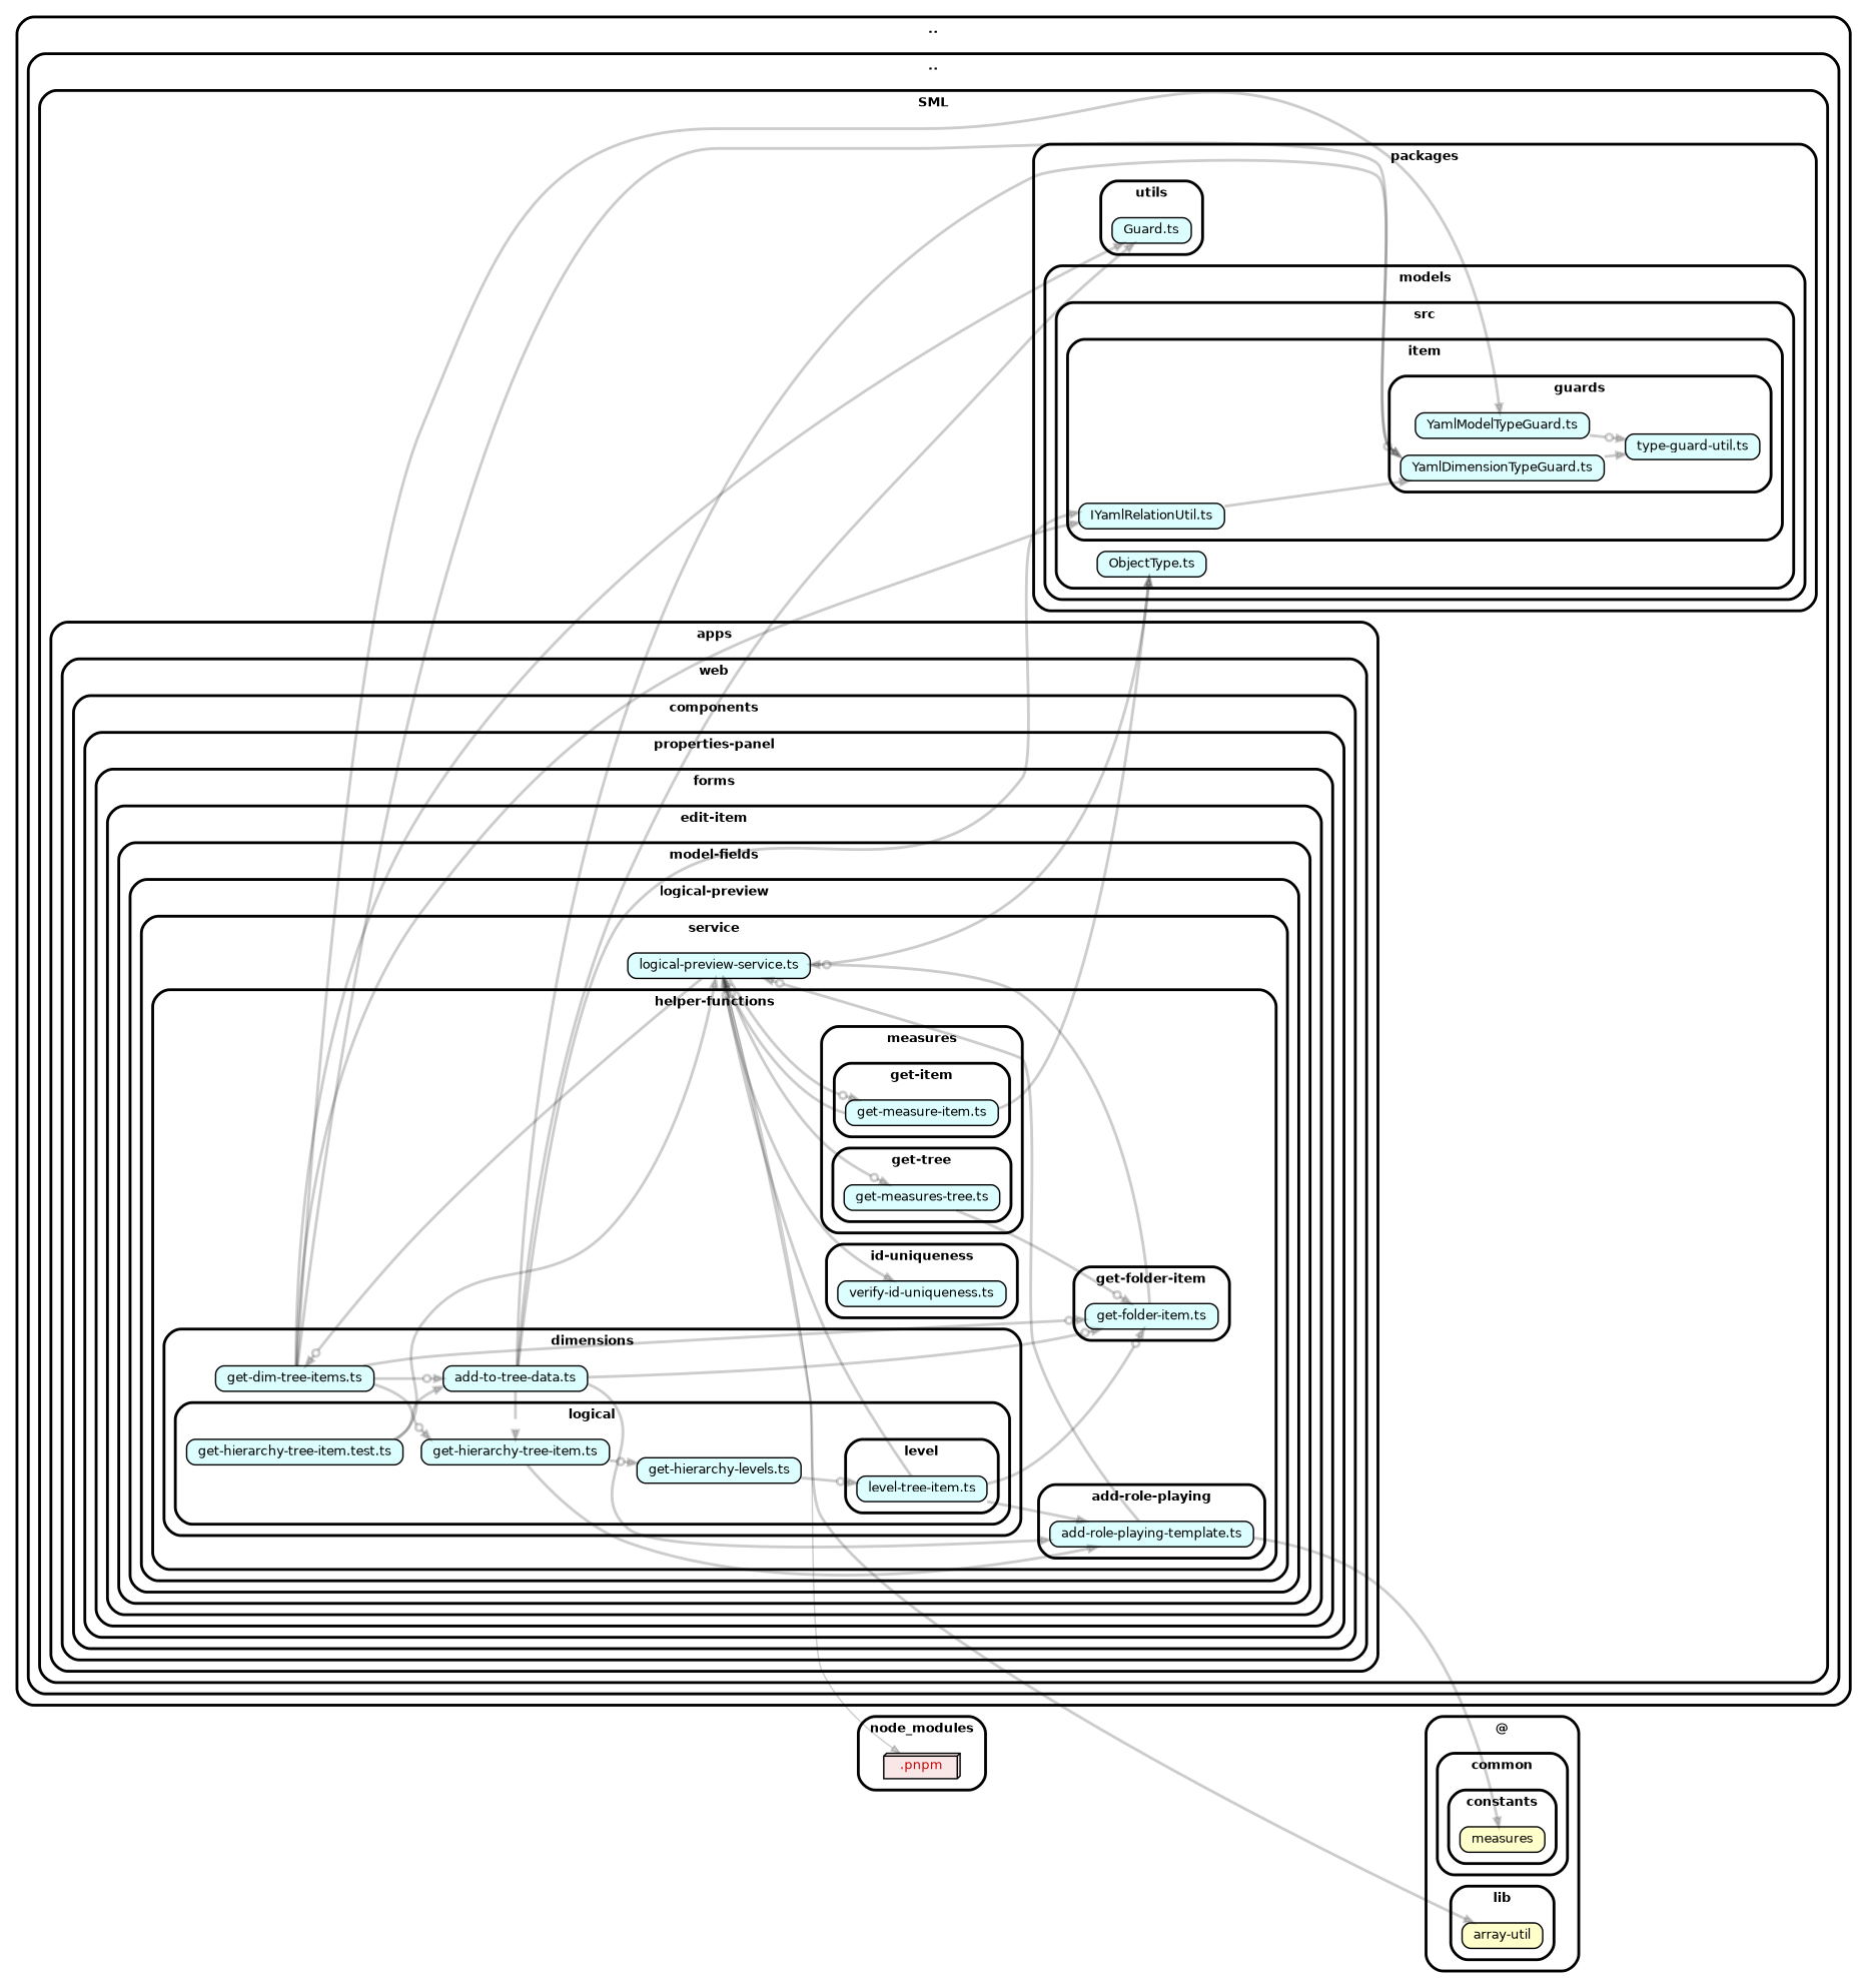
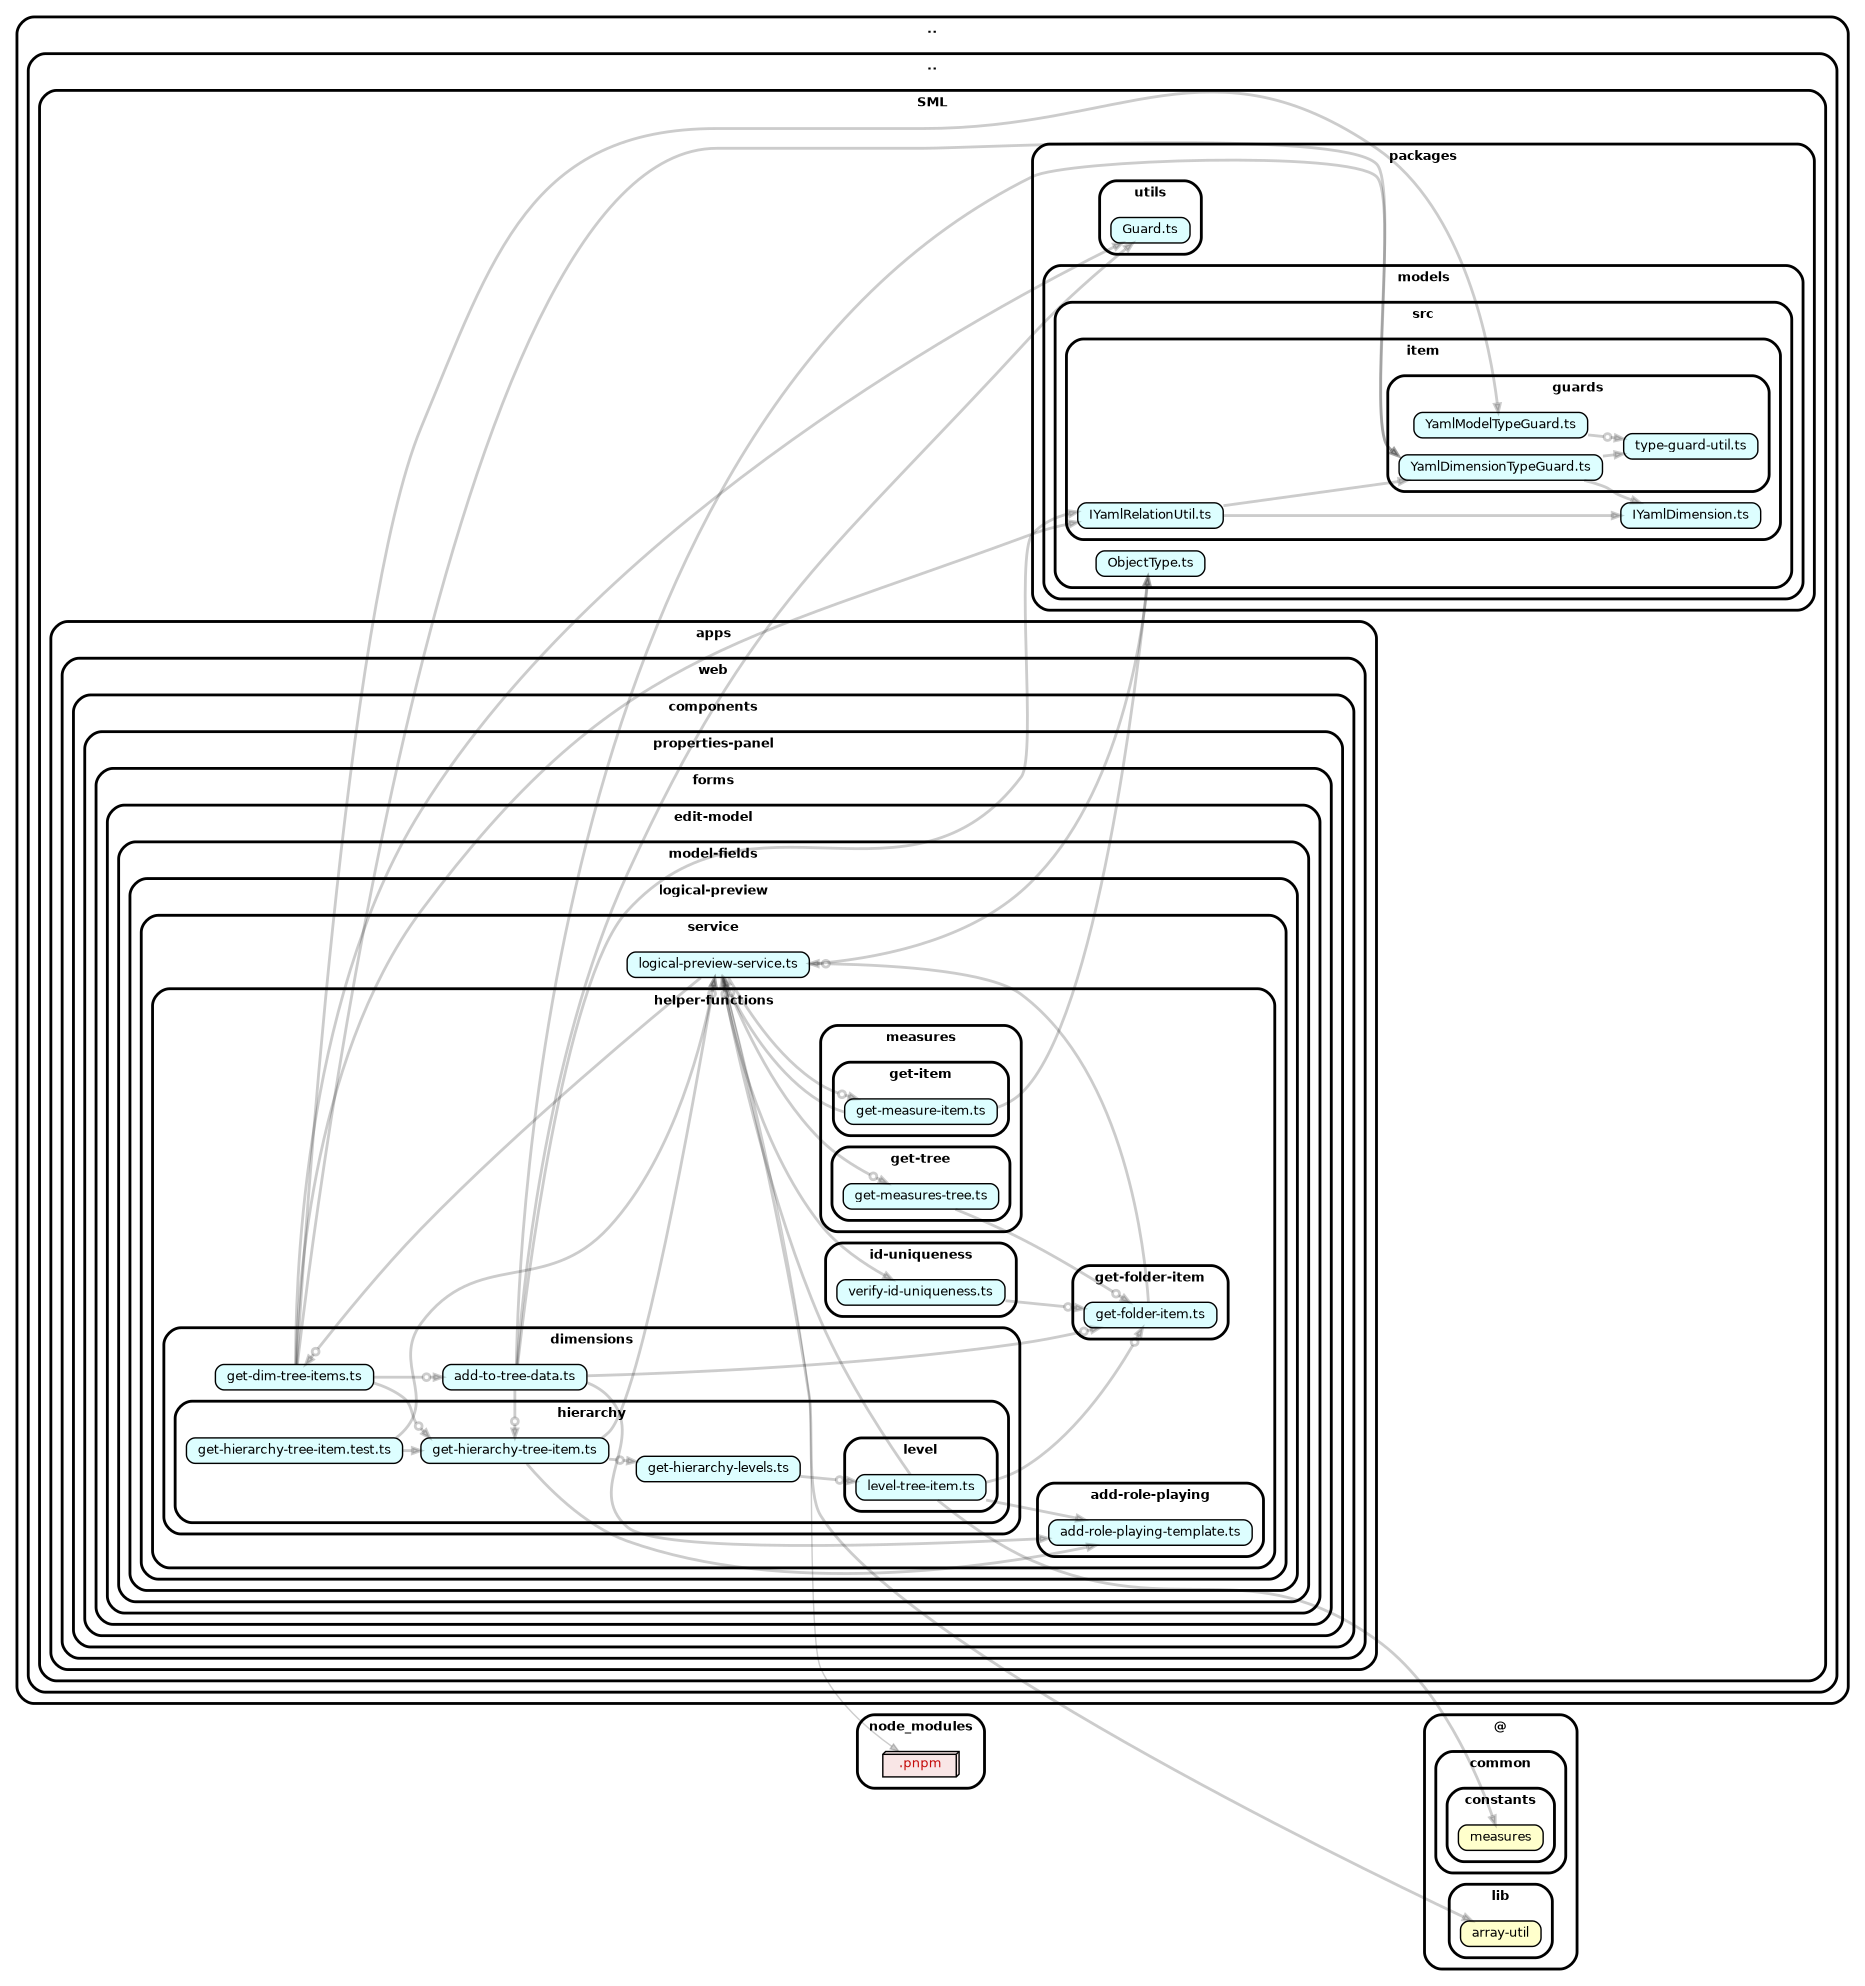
  strict digraph {
    compound=true
    fillcolor="#ffffff"
    fontname="Helvetica-bold"
    fontsize=9
    nodesep=0.16
    rankdir=LR
    ranksep=0.18
    splines=true
    style="rounded,bold,filled"
    node [color=black fillcolor="#ddfeff" fontcolor=black fontname=Helvetica fontsize=9 shape=box style="rounded, filled"]
    edge [arrowhead=normal arrowsize=0.6 color="#00000033" fontname=Helvetica fontsize=9 penwidth=2.0]
    n1 [height=0.2 label=<add-role-playing-template.ts>]
    n2 [height=0.2 label=<level-tree-item.ts>]
    n3 [height=0.2 label=<get-hierarchy-tree-item.ts>]
    n4 [height=0.2 label=<get-hierarchy-levels.ts>]
    n5 [height=0.2 label=<get-hierarchy-tree-item.test.ts>]
    n6 [height=0.2 label=<add-to-tree-data.ts>]
    n7 [height=0.2 label=<get-dim-tree-items.ts>]
    n8 [height=0.2 label=<get-folder-item.ts>]
    n9 [height=0.2 label=<verify-id-uniqueness.ts>]
    n10 [height=0.2 label=<get-measures-tree.ts>]
    n11 [height=0.2 label=<get-measure-item.ts>]
    n12 [height=0.2 label=<logical-preview-service.ts>]
    n13 [height=0.2 label=<YamlDimensionTypeGuard.ts>]
    n14 [height=0.2 label=<YamlModelTypeGuard.ts>]
    n15 [height=0.2 label=<type-guard-util.ts>]
    n16 [height=0.2 label=<IYamlRelationUtil.ts>]
+   n17 [height=0.2 label=<IYamlDimension.ts>]
    n18 [height=0.2 label=<ObjectType.ts>]
    n19 [height=0.2 label=<Guard.ts>]
    n20 [fillcolor="#ffffcc" height=0.2 label=measures]
    n21 [fillcolor="#ffffcc" height=0.2 label=<array-util>]
    n22 [fillcolor="#c40b0a1a" fontcolor="#c40b0a" height=0.2 label=<.pnpm> shape=box3d]
    subgraph cluster_1 {
      label=".."
      subgraph cluster_2 {
        label=".."
        subgraph cluster_3 {
          label=SML
          subgraph cluster_4 {
            label=apps
            subgraph cluster_5 {
              label=web
              subgraph cluster_6 {
                label=components
                subgraph cluster_7 {
                  label="properties-panel"
                  subgraph cluster_8 {
                    label=forms
                    subgraph cluster_9 {
-                     label="edit-item"
+                     label="edit-model"
                      subgraph cluster_10 {
                        label="model-fields"
                        subgraph cluster_11 {
                          label="logical-preview"
                          subgraph cluster_12 {
                            label=service
                            n12
                            subgraph cluster_13 {
                              label="helper-functions"
                              subgraph cluster_14 {
                                label="add-role-playing"
                                n1
                              }
                              subgraph cluster_15 {
                                label=dimensions
                                n6
                                n7
                                subgraph cluster_16 {
-                                 label=logical
+                                 label=hierarchy
                                  n3
                                  n4
                                  n5
                                  subgraph cluster_17 {
                                    label=level
                                    n2
                                  }
                                }
                              }
                              subgraph cluster_18 {
                                label="get-folder-item"
                                n8
                              }
                              subgraph cluster_19 {
                                label="id-uniqueness"
                                n9
                              }
                              subgraph cluster_20 {
                                label=measures
                                subgraph cluster_21 {
                                  label="get-tree"
                                  n10
                                }
                                subgraph cluster_22 {
                                  label="get-item"
                                  n11
                                }
                              }
                            }
                          }
                        }
                      }
                    }
                  }
                }
              }
            }
          }
          subgraph cluster_23 {
            label=packages
            subgraph cluster_24 {
              label=models
              subgraph cluster_25 {
                label=src
                n18
                subgraph cluster_26 {
                  label=item
                  n16
+                 n17
                  subgraph cluster_27 {
                    label=guards
                    n13
                    n14
                    n15
                  }
                }
              }
            }
            subgraph cluster_28 {
              label=utils
              n19
            }
          }
        }
      }
    }
    subgraph cluster_29 {
      label="@"
      subgraph cluster_30 {
        label=common
        subgraph cluster_31 {
          label=constants
          n20
        }
      }
      subgraph cluster_32 {
        label=lib
        n21
      }
    }
    subgraph cluster_33 {
      label=node_modules
      n22
    }
-   n1 -> n20
+   n2 -> n20
    n2 -> n1
    n2 -> n8 [arrowhead=normalnoneodot]
    n2 -> n12 [arrowhead=normalnoneodot]
    n3 -> n1
    n3 -> n4 [arrowhead=normalnoneodot]
-   n1 -> n12 [arrowhead=normalnoneodot]
+   n3 -> n12 [arrowhead=normalnoneodot]
    n4 -> n2 [arrowhead=normalnoneodot]
-   n5 -> n6
+   n5 -> n3
    n5 -> n12
    n6 -> n1
-   n6 -> n3
+   n6 -> n3 [arrowhead=normalnoneodot]
    n6 -> n8 [arrowhead=normalnoneodot]
-   n6 -> n13 [arrowhead=normalnoneodot]
+   n6 -> n13
    n6 -> n16
    n6 -> n19
    n7 -> n3 [arrowhead=normalnoneodot]
    n7 -> n6 [arrowhead=normalnoneodot]
-   n7 -> n8 [arrowhead=normalnoneodot]
+   n9 -> n8 [arrowhead=normalnoneodot]
    n7 -> n13
    n7 -> n14
    n7 -> n16
    n7 -> n19
    n8 -> n12 [arrowhead=normalnoneodot]
    n10 -> n8 [arrowhead=normalnoneodot]
    n11 -> n12 [arrowhead=normalnoneodot]
    n11 -> n18
    n12 -> n7 [arrowhead=normalnoneodot]
    n12 -> n9
    n12 -> n10 [arrowhead=normalnoneodot]
    n12 -> n11 [arrowhead=normalnoneodot]
    n12 -> n18
    n12 -> n21
    n12 -> n22 [penwidth=1.0]
    n13 -> n15
+   n13 -> n17
    n14 -> n15 [arrowhead=normalnoneodot]
    n16 -> n13
+   n16 -> n17
  }
